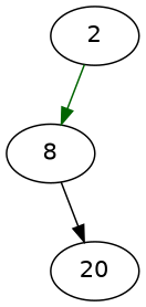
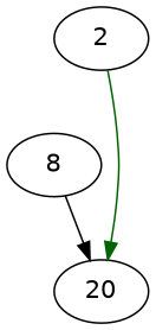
  strict digraph {
    fontname="DejaVu Sans"
    node [fontname="DejaVu Sans"]
    edge [fontname="DejaVu Sans"]
    2 [entry=true]
    8
    n3 [label=20]
-   2 -> 8 [color=darkgreen cond=true]
+   2 -> n3 [color=darkgreen cond=true]
    8 -> n3
  }
